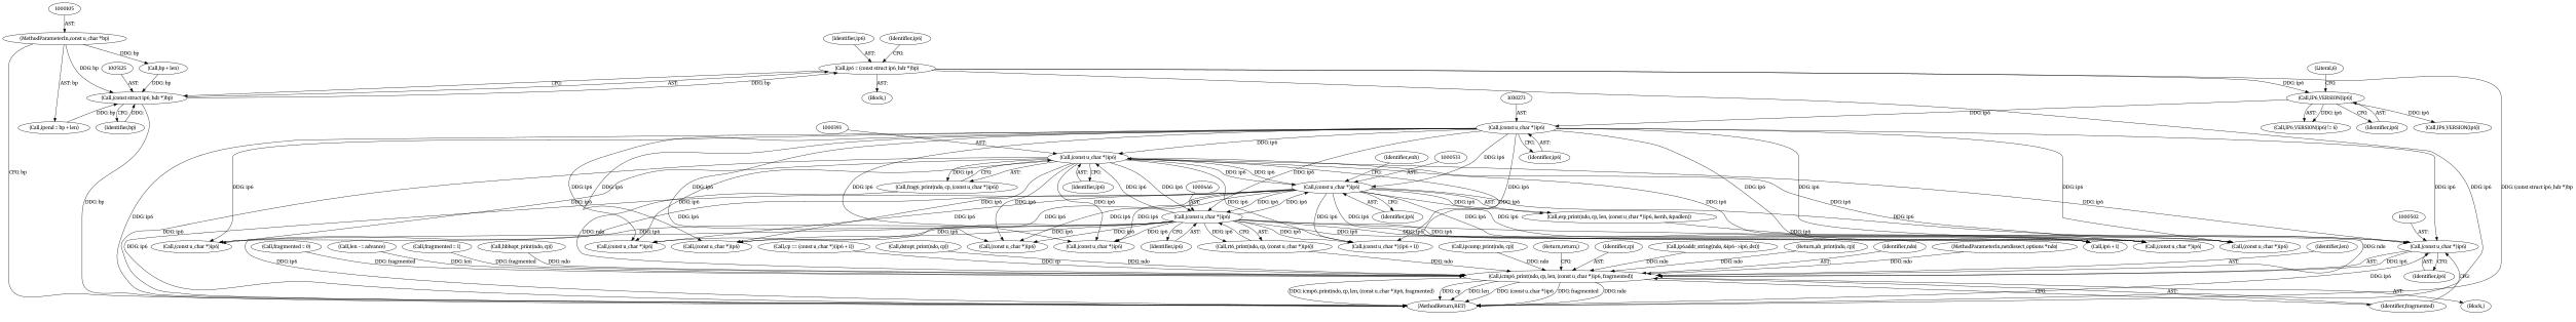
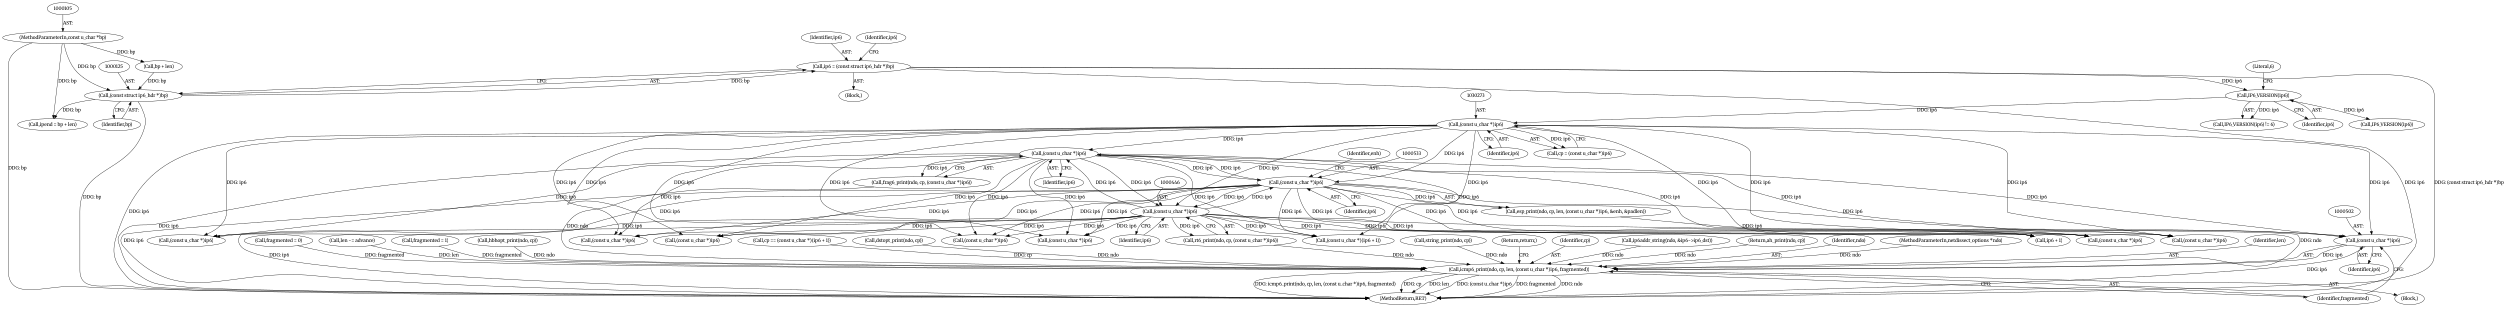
  digraph {
    fontname=Merriweather
    node [fontname=Merriweather]
    edge [fontname=Merriweather]
    n1 [label="(Call,(const u_char *)ip6)"]
    n2 [label="(Call,icmp6_print(ndo, cp, len, (const u_char *)ip6, fragmented))"]
    n3 [label="(Identifier,ip6)"]
    n4 [label="(MethodReturn,RET)"]
    n5 [label="(Identifier,fragmented)"]
    n6 [label="(Block,)"]
    n7 [label="(Call,(const u_char *)ip6)"]
    n8 [label="(Call,(const u_char *)ip6)"]
    n9 [label="(Call,(const u_char *)ip6)"]
    n10 [label="(Identifier,ip6)"]
    n11 [label="(Call,(const u_char *)ip6)"]
    n12 [label="(Call,(const u_char *)ip6)"]
    n13 [label="(Call,(const u_char *)ip6)"]
    n14 [label="(Call,(const u_char *)ip6)"]
    n15 [label="(Call,frag6_print(ndo, cp, (const u_char *)ip6))"]
    n16 [label="(Call,(const u_char *)ip6)"]
    n17 [label="(Call,(const u_char *)(ip6 + 1))"]
    n18 [label="(Call,ip6 + 1)"]
    n19 [label="(Call,(const u_char *)ip6)"]
    n20 [label="(Call,(const u_char *)ip6)"]
    n21 [label="(Identifier,ip6)"]
    n22 [label="(Call,esp_print(ndo, cp, len, (const u_char *)ip6, &enh, &padlen))"]
    n23 [label="(Call,rt6_print(ndo, cp, (const u_char *)ip6))"]
    n24 [label="(Identifier,ip6)"]
    n25 [label="(Call,(const u_char *)ip6)"]
    n26 [label="(Identifier,ip6)"]
+   n27 [label="(Call,cp = (const u_char *)ip6)"]
    n28 [label="(Call,IP6_VERSION(ip6))"]
    n29 [label="(Identifier,ip6)"]
    n30 [label="(Call,IP6_VERSION(ip6))"]
    n31 [label="(Call,IP6_VERSION(ip6) != 6)"]
    n32 [label="(Call,ip6 = (const struct ip6_hdr *)bp)"]
    n33 [label="(Call,(const struct ip6_hdr *)bp)"]
    n34 [label="(Block,)"]
    n35 [label="(Call,ipend = bp + len)"]
    n36 [label="(Identifier,bp)"]
    n37 [label="(Call,bp + len)"]
    n38 [label="(MethodParameterIn,const u_char *bp)"]
    1000105
    n40 [label="(Identifier,ip6)"]
    n41 [label="(Identifier,ip6)"]
    n42 [label="(Identifier,len)"]
    n43 [label="(Call,fragmented = 0)"]
    n44 [label="(Call,len -= advance)"]
    n45 [label="(Call,fragmented = 1)"]
    n46 [label="(Call,hbhopt_print(ndo, cp))"]
    n47 [label="(Call,cp == (const u_char *)(ip6 + 1))"]
    n48 [label="(Call,dstopt_print(ndo, cp))"]
-   n49 [label="(Call,ipcomp_print(ndo, cp))"]
+   n49 [label="(Call,string_print(ndo, cp))"]
    n50 [label="(Return,return;)"]
    n51 [label="(Identifier,cp)"]
    n52 [label="(Call,ip6addr_string(ndo, &ip6->ip6_dst))"]
    n53 [label="(Literal,6)"]
    n54 [label="(Return,ah_print(ndo, cp))"]
    n55 [label="(Identifier,enh)"]
    n56 [label="(Identifier,ndo)"]
    n57 [label="(MethodParameterIn,netdissect_options *ndo)"]
    1000502
-   1000393
    1000533
    n61 [label=1030273]
-   1000125 [label=1005125]
+   1000125
    1000446
    n1 -> n2 [label="AST: "]
    n1 -> n2 [label="DDG: ip6"]
    n1 -> n3 [label="CFG: "]
    n1 -> n4 [label="DDG: ip6"]
    n2 -> n4 [label="DDG: ndo"]
    n2 -> n4 [label="DDG: icmp6_print(ndo, cp, len, (const u_char *)ip6, fragmented)"]
    n2 -> n4 [label="DDG: cp"]
    n2 -> n4 [label="DDG: len"]
    n2 -> n4 [label="DDG: (const u_char *)ip6"]
    n2 -> n4 [label="DDG: fragmented"]
    n2 -> n5 [label="CFG: "]
    n2 -> n6 [label="AST: "]
    n3 -> n1 [label="AST: "]
    n5 -> n1 [label="CFG: "]
    n5 -> n2 [label="AST: "]
    n7 -> n1 [label="DDG: ip6"]
    n7 -> n4 [label="DDG: ip6"]
    n7 -> n8 [label="DDG: ip6"]
    n7 -> n9 [label="DDG: ip6"]
    n7 -> n10 [label="CFG: "]
    n7 -> n11 [label="DDG: ip6"]
    n7 -> n12 [label="DDG: ip6"]
    n7 -> n13 [label="DDG: ip6"]
    n7 -> n14 [label="DDG: ip6"]
    n7 -> n15 [label="AST: "]
    n7 -> n15 [label="DDG: ip6"]
    n7 -> n16 [label="DDG: ip6"]
    n7 -> n17 [label="DDG: ip6"]
    n7 -> n18 [label="DDG: ip6"]
    n7 -> n19 [label="DDG: ip6"]
    n7 -> n20 [label="DDG: ip6"]
    n8 -> n1 [label="DDG: ip6"]
    n8 -> n4 [label="DDG: ip6"]
    n8 -> n7 [label="DDG: ip6"]
    n8 -> n9 [label="DDG: ip6"]
    n8 -> n11 [label="DDG: ip6"]
    n8 -> n12 [label="DDG: ip6"]
    n8 -> n13 [label="DDG: ip6"]
    n8 -> n14 [label="DDG: ip6"]
    n8 -> n16 [label="DDG: ip6"]
    n8 -> n17 [label="DDG: ip6"]
    n8 -> n18 [label="DDG: ip6"]
    n8 -> n19 [label="DDG: ip6"]
    n8 -> n20 [label="DDG: ip6"]
    n8 -> n21 [label="CFG: "]
    n8 -> n22 [label="AST: "]
    n8 -> n22 [label="DDG: ip6"]
    n9 -> n1 [label="DDG: ip6"]
    n9 -> n4 [label="DDG: ip6"]
    n9 -> n7 [label="DDG: ip6"]
    n9 -> n8 [label="DDG: ip6"]
    n9 -> n11 [label="DDG: ip6"]
    n9 -> n12 [label="DDG: ip6"]
    n9 -> n13 [label="DDG: ip6"]
    n9 -> n14 [label="DDG: ip6"]
    n9 -> n16 [label="DDG: ip6"]
    n9 -> n17 [label="DDG: ip6"]
    n9 -> n18 [label="DDG: ip6"]
    n9 -> n19 [label="DDG: ip6"]
    n9 -> n20 [label="DDG: ip6"]
    n9 -> n23 [label="AST: "]
    n9 -> n23 [label="DDG: ip6"]
    n9 -> n24 [label="CFG: "]
    n10 -> n7 [label="AST: "]
    n15 -> n2 [label="DDG: ndo"]
    n15 -> n7 [label="CFG: "]
    n21 -> n8 [label="AST: "]
    n22 -> n2 [label="DDG: ndo"]
    n23 -> n2 [label="DDG: ndo"]
    n23 -> n9 [label="CFG: "]
    n24 -> n9 [label="AST: "]
    n25 -> n1 [label="DDG: ip6"]
    n25 -> n4 [label="DDG: ip6"]
    n25 -> n7 [label="DDG: ip6"]
    n25 -> n8 [label="DDG: ip6"]
    n25 -> n9 [label="DDG: ip6"]
    n25 -> n11 [label="DDG: ip6"]
    n25 -> n12 [label="DDG: ip6"]
    n25 -> n13 [label="DDG: ip6"]
    n25 -> n14 [label="DDG: ip6"]
    n25 -> n16 [label="DDG: ip6"]
    n25 -> n17 [label="DDG: ip6"]
    n25 -> n18 [label="DDG: ip6"]
    n25 -> n19 [label="DDG: ip6"]
    n25 -> n20 [label="DDG: ip6"]
    n25 -> n26 [label="CFG: "]
+   n25 -> n27 [label="AST: "]
+   n25 -> n27 [label="DDG: ip6"]
    n26 -> n25 [label="AST: "]
+   n27 -> n25 [label="CFG: "]
    n28 -> n25 [label="DDG: ip6"]
    n28 -> n29 [label="CFG: "]
    n28 -> n30 [label="DDG: ip6"]
    n28 -> n31 [label="AST: "]
    n28 -> n31 [label="DDG: ip6"]
    n29 -> n28 [label="AST: "]
    n32 -> n4 [label="DDG: ip6"]
    n32 -> n4 [label="DDG: (const struct ip6_hdr *)bp"]
    n32 -> n28 [label="DDG: ip6"]
    n32 -> n33 [label="CFG: "]
    n32 -> n34 [label="AST: "]
    n33 -> n4 [label="DDG: bp"]
    n33 -> n32 [label="AST: "]
    n33 -> n32 [label="DDG: bp"]
-   n35 -> n33 [label="DDG: bp"]
+   n33 -> n35 [label="DDG: bp"]
    n33 -> n36 [label="CFG: "]
-   n36 -> n33 [label="DDG: "]
+   n36 -> n33 [label="AST: "]
    n37 -> n33 [label="DDG: bp"]
-   n38 -> n4 [label="CFG: bp"]
+   n38 -> n4 [label="DDG: bp"]
    n38 -> n33 [label="DDG: bp"]
-   n38 -> n35 [label="AST: bp"]
+   n38 -> n35 [label="DDG: bp"]
    n38 -> n37 [label="DDG: bp"]
    1000105 -> n38 [label="AST: "]
    n40 -> n32 [label="CFG: "]
    n41 -> n32 [label="AST: "]
    n42 -> n2 [label="AST: "]
    n43 -> n2 [label="DDG: fragmented"]
    n44 -> n2 [label="DDG: len"]
    n45 -> n2 [label="DDG: fragmented"]
    n46 -> n2 [label="DDG: ndo"]
    n47 -> n2 [label="DDG: cp"]
    n48 -> n2 [label="DDG: ndo"]
    n49 -> n2 [label="DDG: ndo"]
    n50 -> n2 [label="CFG: "]
    n51 -> n2 [label="AST: "]
    n52 -> n2 [label="DDG: ndo"]
    n53 -> n28 [label="CFG: "]
    n54 -> n2 [label="DDG: ndo"]
    n55 -> n8 [label="CFG: "]
    n56 -> n2 [label="AST: "]
    n57 -> n2 [label="DDG: ndo"]
    1000502 -> n1 [label="AST: "]
-   1000393 -> n7 [label="AST: "]
    1000533 -> n8 [label="AST: "]
    n61 -> n25 [label="AST: "]
    1000125 -> n33 [label="AST: "]
    1000446 -> n9 [label="AST: "]
  }
